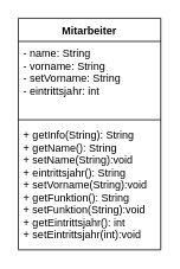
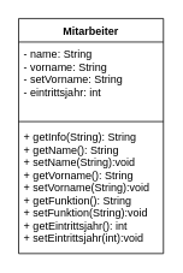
  <mxCell id="0" />
  <mxCell id="1" parent="0" />
  <mxCell id="2" value="Mitarbeiter" style="swimlane;fontStyle=1;align=center;verticalAlign=top;childLayout=stackLayout;horizontal=1;startSize=26;horizontalStack=0;resizeParent=1;resizeParentMax=0;resizeLast=0;collapsible=1;marginBottom=0;" vertex="1" parent="1"><mxGeometry x="20" y="20" width="160" height="260" as="geometry" /></mxCell>
  <mxCell id="3" value="- name: String&#10;- vorname: String&#10;- setVorname: String&#10;- eintrittsjahr: int" style="text;strokeColor=none;fillColor=none;align=left;verticalAlign=top;spacingLeft=4;spacingRight=4;overflow=hidden;rotatable=0;points=[[0,0.5],[1,0.5]];portConstraint=eastwest;" vertex="1" parent="2"><mxGeometry y="26" width="160" height="84" as="geometry" /></mxCell>
  <mxCell id="4" value="" style="line;strokeWidth=1;fillColor=none;align=left;verticalAlign=middle;spacingTop=-1;spacingLeft=3;spacingRight=3;rotatable=0;labelPosition=right;points=[];portConstraint=eastwest;" vertex="1" parent="2"><mxGeometry y="110" width="160" height="8" as="geometry" /></mxCell>
- <mxCell id="5" value="+ getInfo(String): String&#10;+ getName(): String&#10;+ setName(String):void&#10;+ eintrittsjahr(): String&#10;+ setVorname(String):void&#10;+ getFunktion(): String&#10;+ setFunktion(String):void&#10;+ getEintrittsjahr(): int&#10;+ setEintrittsjahr(int):void" style="text;strokeColor=none;fillColor=none;align=left;verticalAlign=top;spacingLeft=4;spacingRight=4;overflow=hidden;rotatable=0;points=[[0,0.5],[1,0.5]];portConstraint=eastwest;" vertex="1" parent="2"><mxGeometry y="118" width="160" height="142" as="geometry" /></mxCell>
+ <mxCell id="5" value="+ getInfo(String): String&#10;+ getName(): String&#10;+ setName(String):void&#10;+ getVorname(): String&#10;+ setVorname(String):void&#10;+ getFunktion(): String&#10;+ setFunktion(String):void&#10;+ getEintrittsjahr(): int&#10;+ setEintrittsjahr(int):void" style="text;strokeColor=none;fillColor=none;align=left;verticalAlign=top;spacingLeft=4;spacingRight=4;overflow=hidden;rotatable=0;points=[[0,0.5],[1,0.5]];portConstraint=eastwest;" vertex="1" parent="2"><mxGeometry y="118" width="160" height="142" as="geometry" /></mxCell>
